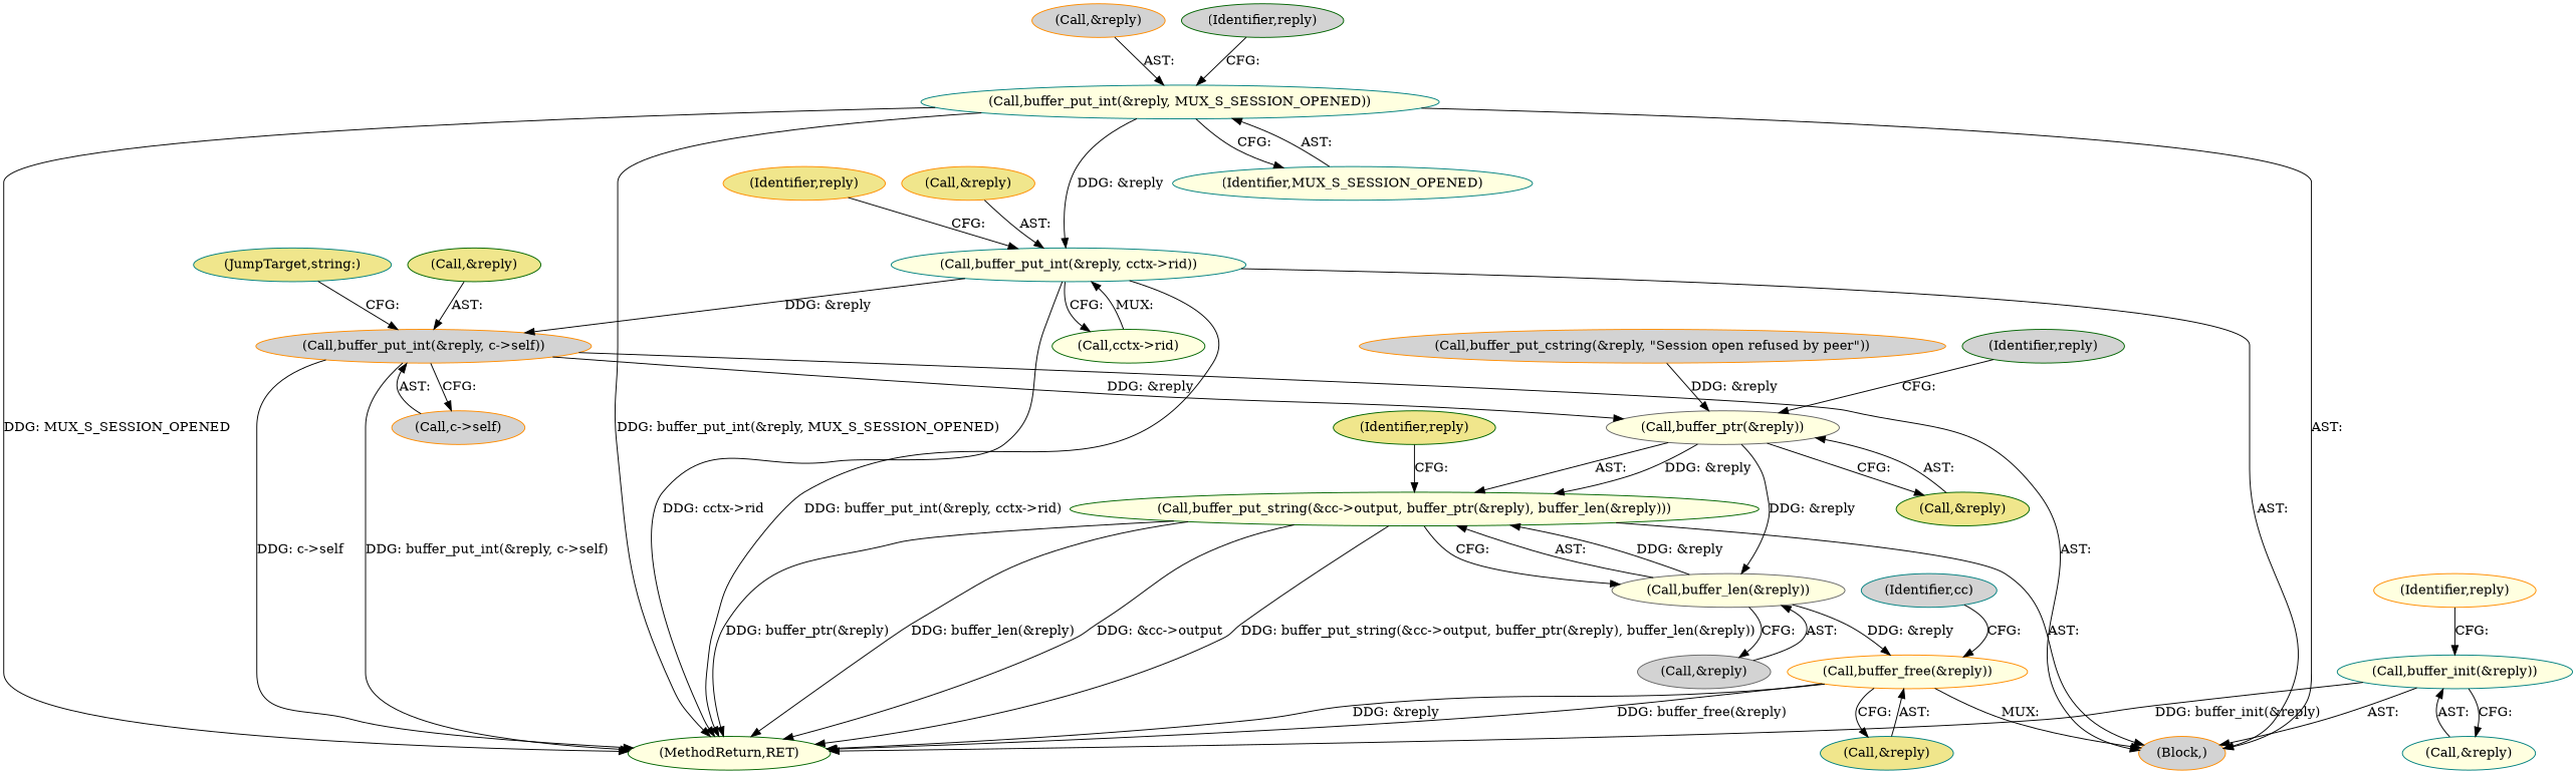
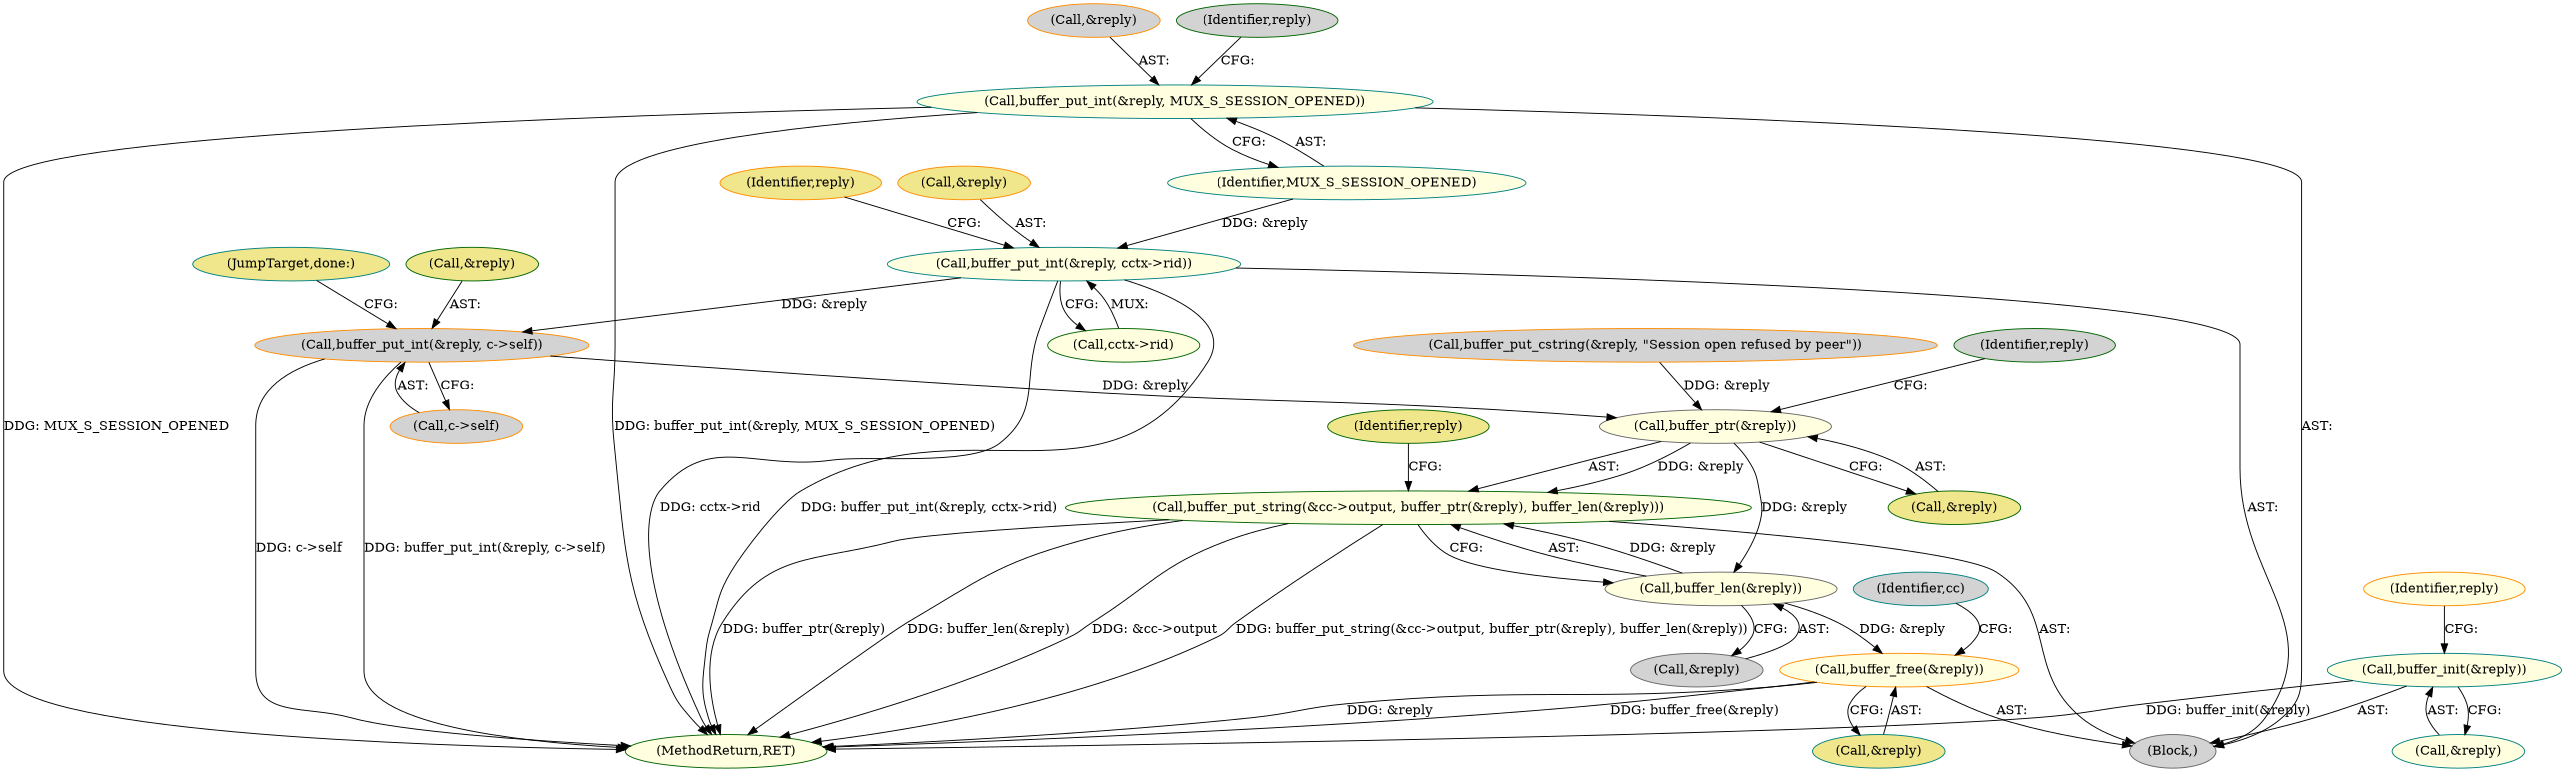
  digraph {
    node [color=darkorange fillcolor=lightyellow style=filled]
    n1 [fillcolor=lightgrey label="(Call,buffer_put_int(&reply, c->self))"]
    n2 [color=gray40 label="(Call,buffer_ptr(&reply))"]
    n3 [color=darkgreen label="(MethodReturn,RET)"]
    n4 [fillcolor=lightgrey label="(Call,c->self)"]
-   n5 [fillcolor=lightgrey label="(Block,)"]
+   n5 [color=gray40 fillcolor=lightgrey label="(Block,)"]
    n6 [color=darkgreen label="(Call,buffer_put_string(&cc->output, buffer_ptr(&reply), buffer_len(&reply)))"]
    n7 [color=gray40 label="(Call,buffer_len(&reply))"]
    n8 [color=darkgreen fillcolor=khaki label="(Call,&reply)"]
    n9 [color=teal label="(Call,buffer_put_int(&reply, cctx->rid))"]
    n10 [color=darkgreen label="(Call,cctx->rid)"]
    n11 [color=teal label="(Call,buffer_put_int(&reply, MUX_S_SESSION_OPENED))"]
    n12 [color=teal label="(Identifier,MUX_S_SESSION_OPENED)"]
    n13 [color=teal label="(Call,buffer_init(&reply))"]
    n14 [color=teal label="(Call,&reply)"]
    n15 [label="(Call,buffer_free(&reply))"]
    n16 [color=gray40 fillcolor=lightgrey label="(Call,&reply)"]
    n17 [color=teal fillcolor=khaki label="(Call,&reply)"]
    n18 [fillcolor=lightgrey label="(Call,buffer_put_cstring(&reply, \"Session open refused by peer\"))"]
    n19 [fillcolor=lightgrey label="(Call,&reply)"]
    n20 [color=darkgreen fillcolor=khaki label="(Call,&reply)"]
    n21 [fillcolor=khaki label="(Identifier,reply)"]
    n22 [label="(Identifier,reply)"]
    n23 [color=darkgreen fillcolor=khaki label="(Identifier,reply)"]
-   n24 [color=teal fillcolor=khaki label="(JumpTarget,string:)"]
+   n24 [color=teal fillcolor=khaki label="(JumpTarget,done:)"]
    n25 [color=darkgreen fillcolor=lightgrey label="(Identifier,reply)"]
    n26 [fillcolor=khaki label="(Call,&reply)"]
    n27 [color=teal fillcolor=lightgrey label="(Identifier,cc)"]
    n28 [color=darkgreen fillcolor=lightgrey label="(Identifier,reply)"]
    n1 -> n2 [label="DDG: &reply"]
    n1 -> n3 [label="DDG: c->self"]
    n1 -> n3 [label="DDG: buffer_put_int(&reply, c->self)"]
    n1 -> n4 [label="CFG: "]
-   n1 -> n5 [label="AST: "]
    n2 -> n6 [label="AST: "]
    n2 -> n6 [label="DDG: &reply"]
    n2 -> n7 [label="DDG: &reply"]
    n2 -> n8 [label="CFG: "]
    n4 -> n1 [label="AST: "]
    n6 -> n3 [label="DDG: buffer_ptr(&reply)"]
    n6 -> n3 [label="DDG: buffer_len(&reply)"]
    n6 -> n3 [label="DDG: &cc->output"]
    n6 -> n3 [label="DDG: buffer_put_string(&cc->output, buffer_ptr(&reply), buffer_len(&reply))"]
    n6 -> n5 [label="AST: "]
    n6 -> n7 [label="CFG: "]
    n7 -> n6 [label="AST: "]
    n7 -> n6 [label="DDG: &reply"]
    n7 -> n15 [label="DDG: &reply"]
    n7 -> n16 [label="CFG: "]
    n8 -> n2 [label="AST: "]
    n9 -> n1 [label="DDG: &reply"]
    n9 -> n3 [label="DDG: buffer_put_int(&reply, cctx->rid)"]
    n9 -> n3 [label="DDG: cctx->rid"]
    n9 -> n5 [label="AST: "]
    n9 -> n10 [label="CFG: "]
    n10 -> n9 [label="MUX: "]
    n11 -> n3 [label="DDG: MUX_S_SESSION_OPENED"]
    n11 -> n3 [label="DDG: buffer_put_int(&reply, MUX_S_SESSION_OPENED)"]
    n11 -> n5 [label="AST: "]
-   n11 -> n9 [label="DDG: &reply"]
+   n12 -> n9 [label="DDG: &reply"]
    n11 -> n12 [label="CFG: "]
    n12 -> n11 [label="AST: "]
    n13 -> n3 [label="DDG: buffer_init(&reply)"]
    n13 -> n5 [label="AST: "]
    n13 -> n14 [label="CFG: "]
    n14 -> n13 [label="AST: "]
    n15 -> n3 [label="DDG: buffer_free(&reply)"]
    n15 -> n3 [label="DDG: &reply"]
-   n15 -> n5 [label="MUX: "]
+   n15 -> n5 [label="AST: "]
    n15 -> n17 [label="CFG: "]
    n16 -> n7 [label="AST: "]
    n17 -> n15 [label="AST: "]
    n18 -> n2 [label="DDG: &reply"]
    n19 -> n11 [label="AST: "]
    n20 -> n1 [label="AST: "]
    n21 -> n9 [label="CFG: "]
    n22 -> n13 [label="CFG: "]
    n23 -> n6 [label="CFG: "]
    n24 -> n1 [label="CFG: "]
    n25 -> n2 [label="CFG: "]
    n26 -> n9 [label="AST: "]
    n27 -> n15 [label="CFG: "]
    n28 -> n11 [label="CFG: "]
  }
